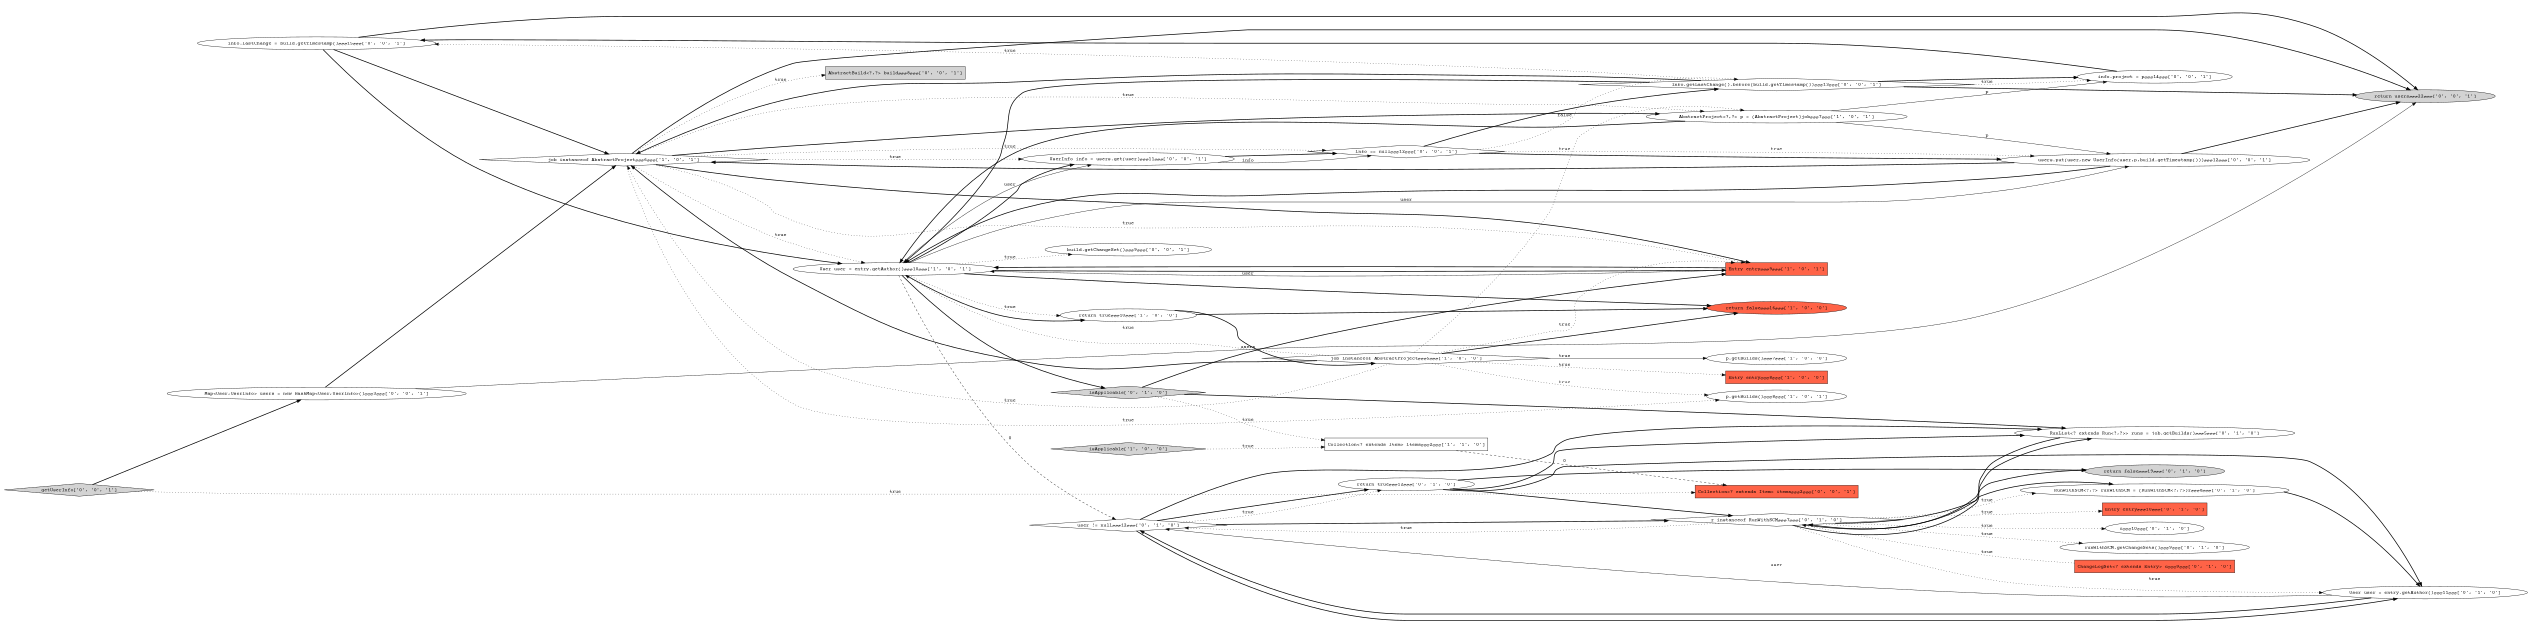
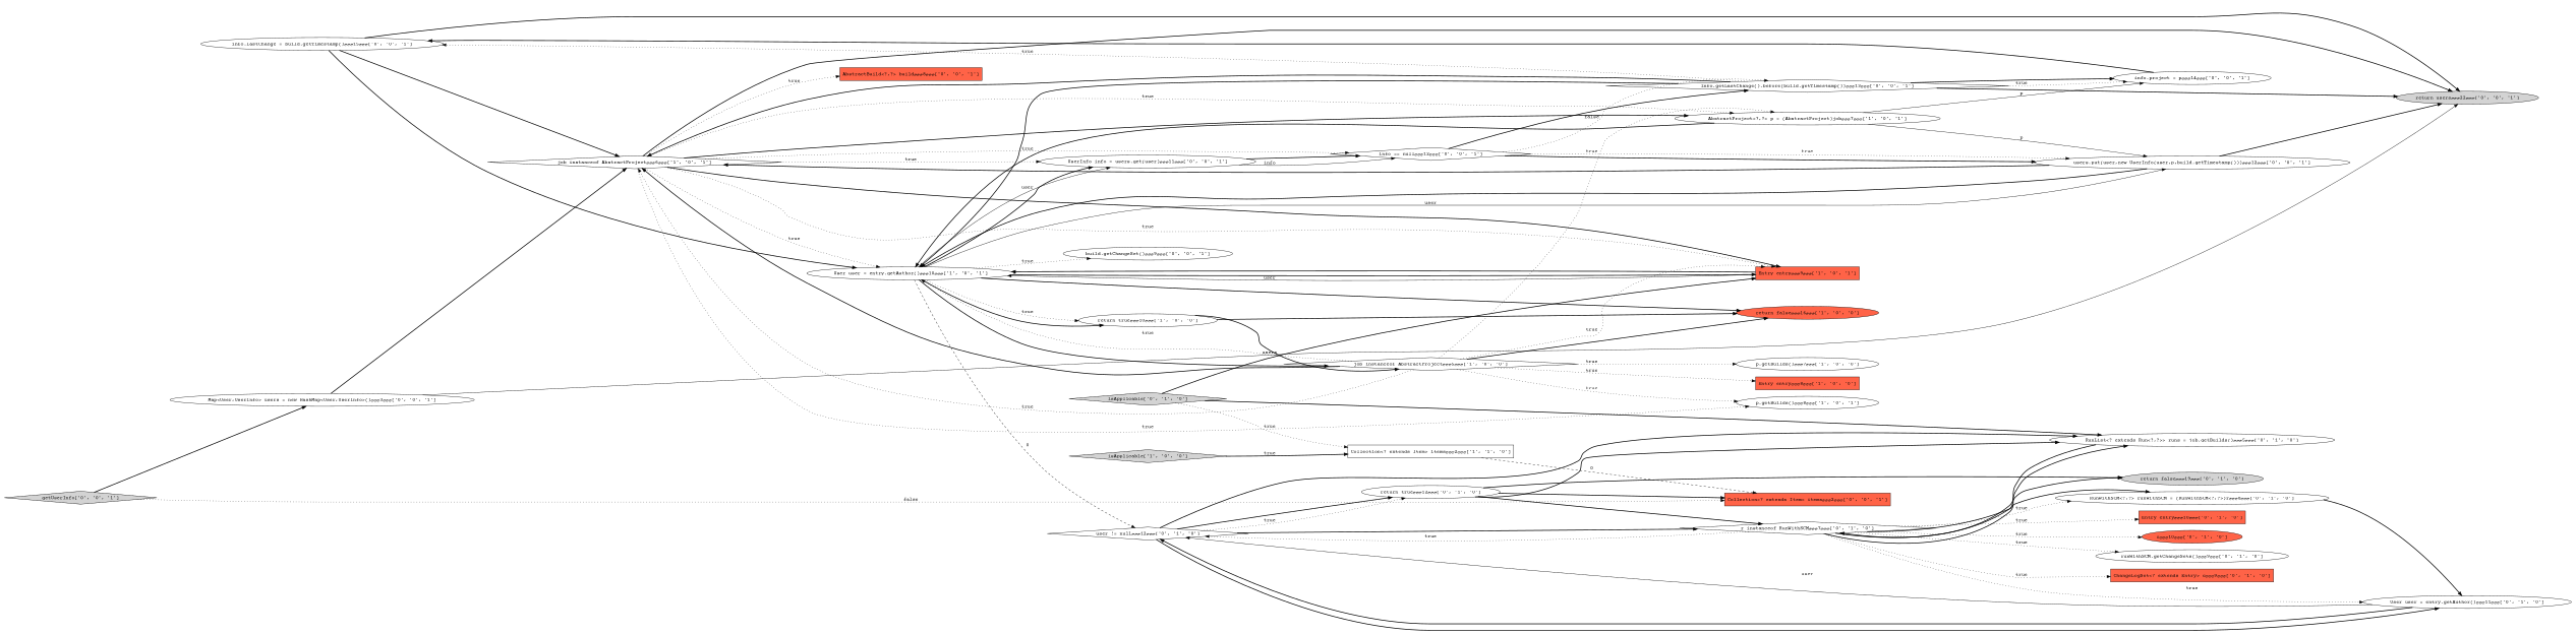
  digraph {
    fontname="Courier Prime"
    rankdir=LR
    node [fillcolor=white fontname="Courier Prime" shape=ellipse style=filled]
    edge [fontname="Courier Prime" style=bold]
    n1 [fillcolor=lightgray label="return users@@@22@@@['0', '0', '1']"]
    n2 [label="info.project = p@@@14@@@['0', '0', '1']"]
    n3 [label="info.lastChange = build.getTimestamp()@@@15@@@['0', '0', '1']"]
    n4 [label="job instanceof AbstractProject@@@6@@@['1', '0', '1']" shape=diamond]
    n5 [label="User user = entry.getAuthor()@@@10@@@['1', '0', '1']"]
    n6 [label="User user = entry.getAuthor()@@@11@@@['0', '1', '0']"]
    n7 [label="user != null@@@12@@@['0', '1', '0']" shape=diamond]
    n8 [label="return true@@@12@@@['0', '1', '0']"]
    n9 [label="r instanceof RunWithSCM@@@7@@@['0', '1', '0']" shape=diamond]
    n10 [label="RunList<? extends Run<?,?>> runs = job.getBuilds()@@@5@@@['0', '1', '0']"]
-   n11 [fillcolor=lightgray label="AbstractBuild<?,?> build@@@8@@@['0', '0', '1']" shape=box]
+   n11 [fillcolor=tomato label="AbstractBuild<?,?> build@@@8@@@['0', '0', '1']" shape=box]
    n12 [label="info == null@@@12@@@['0', '0', '1']" shape=diamond]
    n13 [label="UserInfo info = users.get(user)@@@11@@@['0', '0', '1']"]
    n14 [fillcolor=tomato label="Entry entry@@@9@@@['1', '0', '1']" shape=box]
    n15 [label="p.getBuilds()@@@8@@@['1', '0', '1']"]
    n16 [label="AbstractProject<?,?> p = (AbstractProject)job@@@7@@@['1', '0', '1']"]
    n17 [label="build.getChangeSet()@@@9@@@['0', '0', '1']"]
    n18 [label="return true@@@10@@@['1', '0', '0']"]
    n19 [label="job instanceof AbstractProject@@@5@@@['1', '0', '0']" shape=diamond]
    n20 [fillcolor=tomato label="return false@@@16@@@['1', '0', '0']"]
    n21 [label="users.put(user,new UserInfo(user,p,build.getTimestamp()))@@@12@@@['0', '0', '1']"]
    n22 [label="info.getLastChange().before(build.getTimestamp())@@@13@@@['0', '0', '1']" shape=diamond]
    n23 [fillcolor=lightgray label="return false@@@19@@@['0', '1', '0']"]
    n24 [label="runWithSCM.getChangeSets()@@@9@@@['0', '1', '0']"]
    n25 [fillcolor=tomato label="ChangeLogSet<? extends Entry> c@@@9@@@['0', '1', '0']" shape=box]
    n26 [label="RunWithSCM<?,?> runWithSCM = (RunWithSCM<?,?>)r@@@8@@@['0', '1', '0']"]
    n27 [fillcolor=tomato label="Entry entry@@@10@@@['0', '1', '0']" shape=box]
-   n28 [label="c@@@10@@@['0', '1', '0']"]
+   n28 [fillcolor=tomato label="c@@@10@@@['0', '1', '0']"]
    n29 [label="p.getBuilds()@@@7@@@['1', '0', '0']"]
    n30 [fillcolor=tomato label="Entry entry@@@8@@@['1', '0', '0']" shape=box]
    n31 [label="Collection<? extends Item> items@@@2@@@['1', '1', '0']" shape=box]
    n32 [fillcolor=tomato label="Collection<? extends Item> items@@@2@@@['0', '0', '1']" shape=box]
    n33 [fillcolor=lightgray label="isApplicable['1', '0', '0']" shape=diamond]
    n34 [fillcolor=lightgray label="isApplicable['0', '1', '0']" shape=diamond]
    n35 [fillcolor=lightgray label="getUserInfo['0', '0', '1']" shape=diamond]
    n36 [label="Map<User,UserInfo> users = new HashMap<User,UserInfo>()@@@3@@@['0', '0', '1']"]
    n2 -> n3
    n3 -> n1
    n3 -> n4
    n3 -> n5
    n4 -> n1
    n4 -> n5 [label=true style=dotted]
    n4 -> n11 [label=true style=dotted]
    n4 -> n12 [label=true style=dotted]
    n4 -> n13 [label=true style=dotted]
    n4 -> n14 [label=true style=dotted]
    n4 -> n14
    n4 -> n15 [label=true style=dotted]
    n4 -> n16 [label=true style=dotted]
    n4 -> n16
    n5 -> n7 [label=0 style=dashed]
    n5 -> n13 [label=user style=solid]
    n5 -> n13
    n5 -> n14
    n5 -> n17 [label=true style=dotted]
    n5 -> n18
    n5 -> n18 [label=true style=dotted]
-   n5 -> n34
+   n5 -> n19
    n5 -> n20
    n5 -> n21 [label=user style=solid]
    n6 -> n7
    n6 -> n7 [label=user style=solid]
    n7 -> n6
    n7 -> n8
    n7 -> n8 [label=true style=dotted]
    n7 -> n9
    n7 -> n10
-   n8 -> n6
+   n8 -> n32
    n8 -> n9
    n8 -> n10
    n8 -> n23
    n9 -> n6 [label=true style=dotted]
    n9 -> n7 [label=true style=dotted]
    n9 -> n10
    n9 -> n23
    n9 -> n24 [label=true style=dotted]
-   n25 -> n9 [label=true style=dotted]
+   n9 -> n25 [label=true style=dotted]
    n9 -> n26
    n9 -> n26 [label=true style=dotted]
    n9 -> n27 [label=true style=dotted]
    n9 -> n28 [label=true style=dotted]
    n10 -> n9
    n12 -> n21 [label=true style=dotted]
    n12 -> n21
    n12 -> n22
    n12 -> n22 [label=false style=dotted]
    n13 -> n12
    n13 -> n12 [label=info style=solid]
    n14 -> n5
    n14 -> n5 [label=user style=solid]
    n16 -> n2 [label=p style=solid]
    n16 -> n5
    n16 -> n21 [label=p style=solid]
    n18 -> n19
    n18 -> n20
    n19 -> n4
    n19 -> n4 [label=true style=dotted]
    n19 -> n5 [label=true style=dotted]
    n19 -> n14 [label=true style=dotted]
    n19 -> n15 [label=true style=dotted]
    n19 -> n16 [label=true style=dotted]
    n19 -> n20
-   n19 -> n29 [label=true style=solid]
+   n19 -> n29 [label=true style=dotted]
    n19 -> n30 [label=true style=dotted]
    n21 -> n1
    n21 -> n4
    n21 -> n5
    n22 -> n1
    n22 -> n2 [label=true style=dotted]
    n22 -> n2
    n22 -> n3 [label=true style=dotted]
    n22 -> n4
    n22 -> n5
    n26 -> n6
    n31 -> n32 [label=0 style=dashed]
-   n33 -> n31 [label=true style=dotted]
+   n33 -> n31 [label=true]
    n34 -> n10
    n34 -> n14
    n34 -> n31 [label=true style=dotted]
-   n35 -> n32 [label=true style=dotted]
+   n35 -> n32 [label=false style=dotted]
    n35 -> n36
    n36 -> n1 [label=users style=solid]
    n36 -> n4
  }
